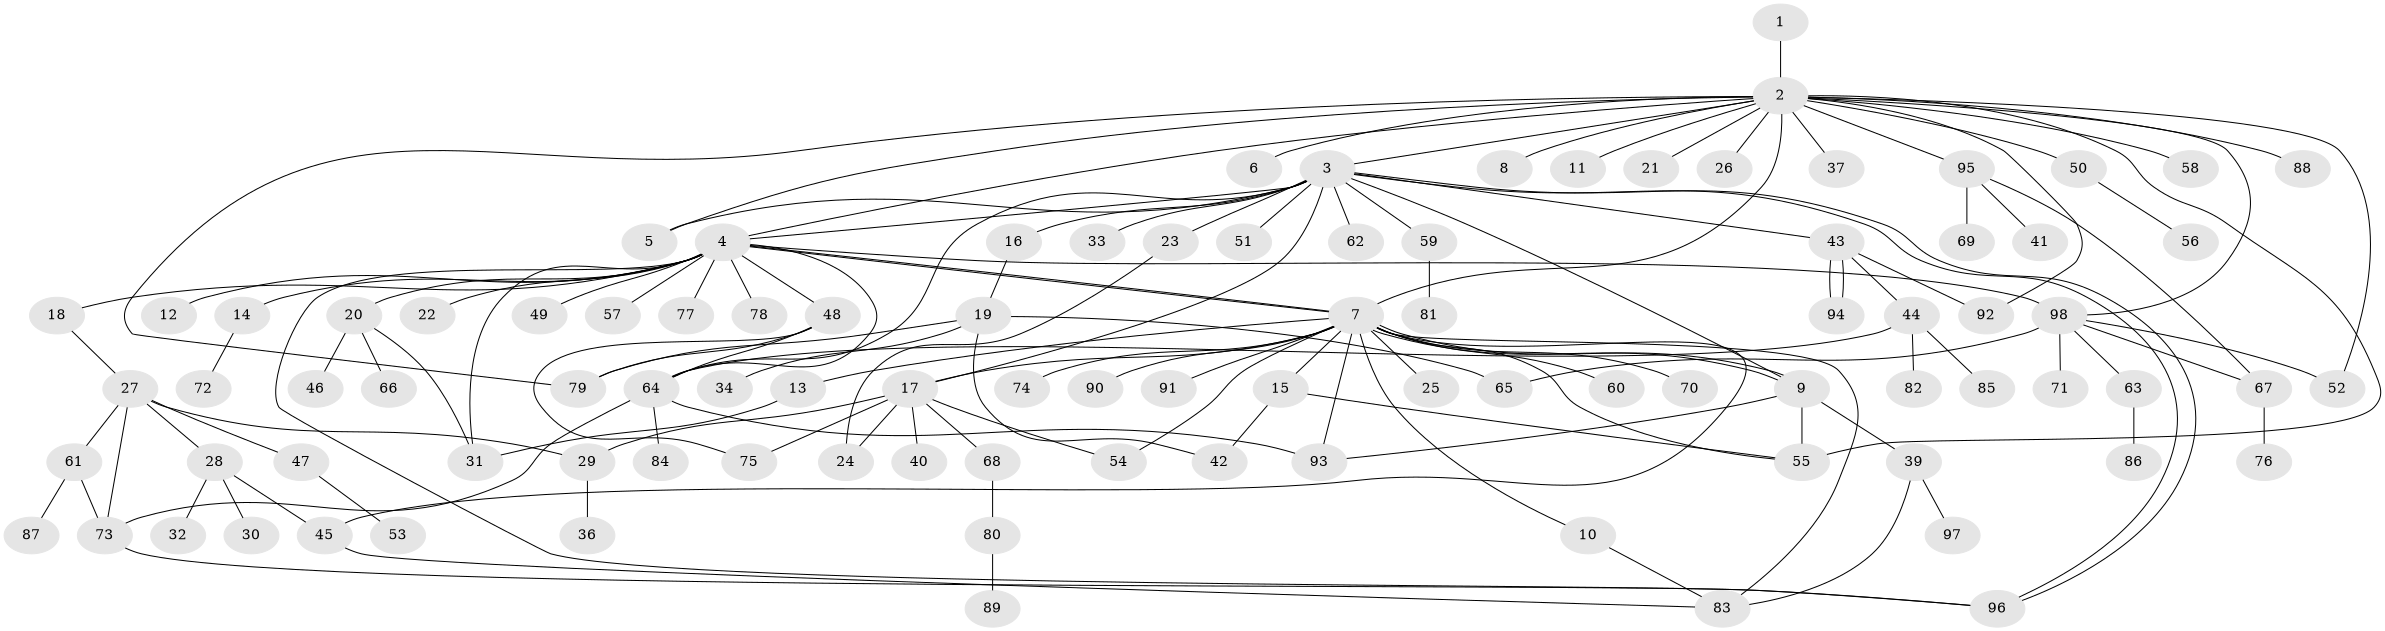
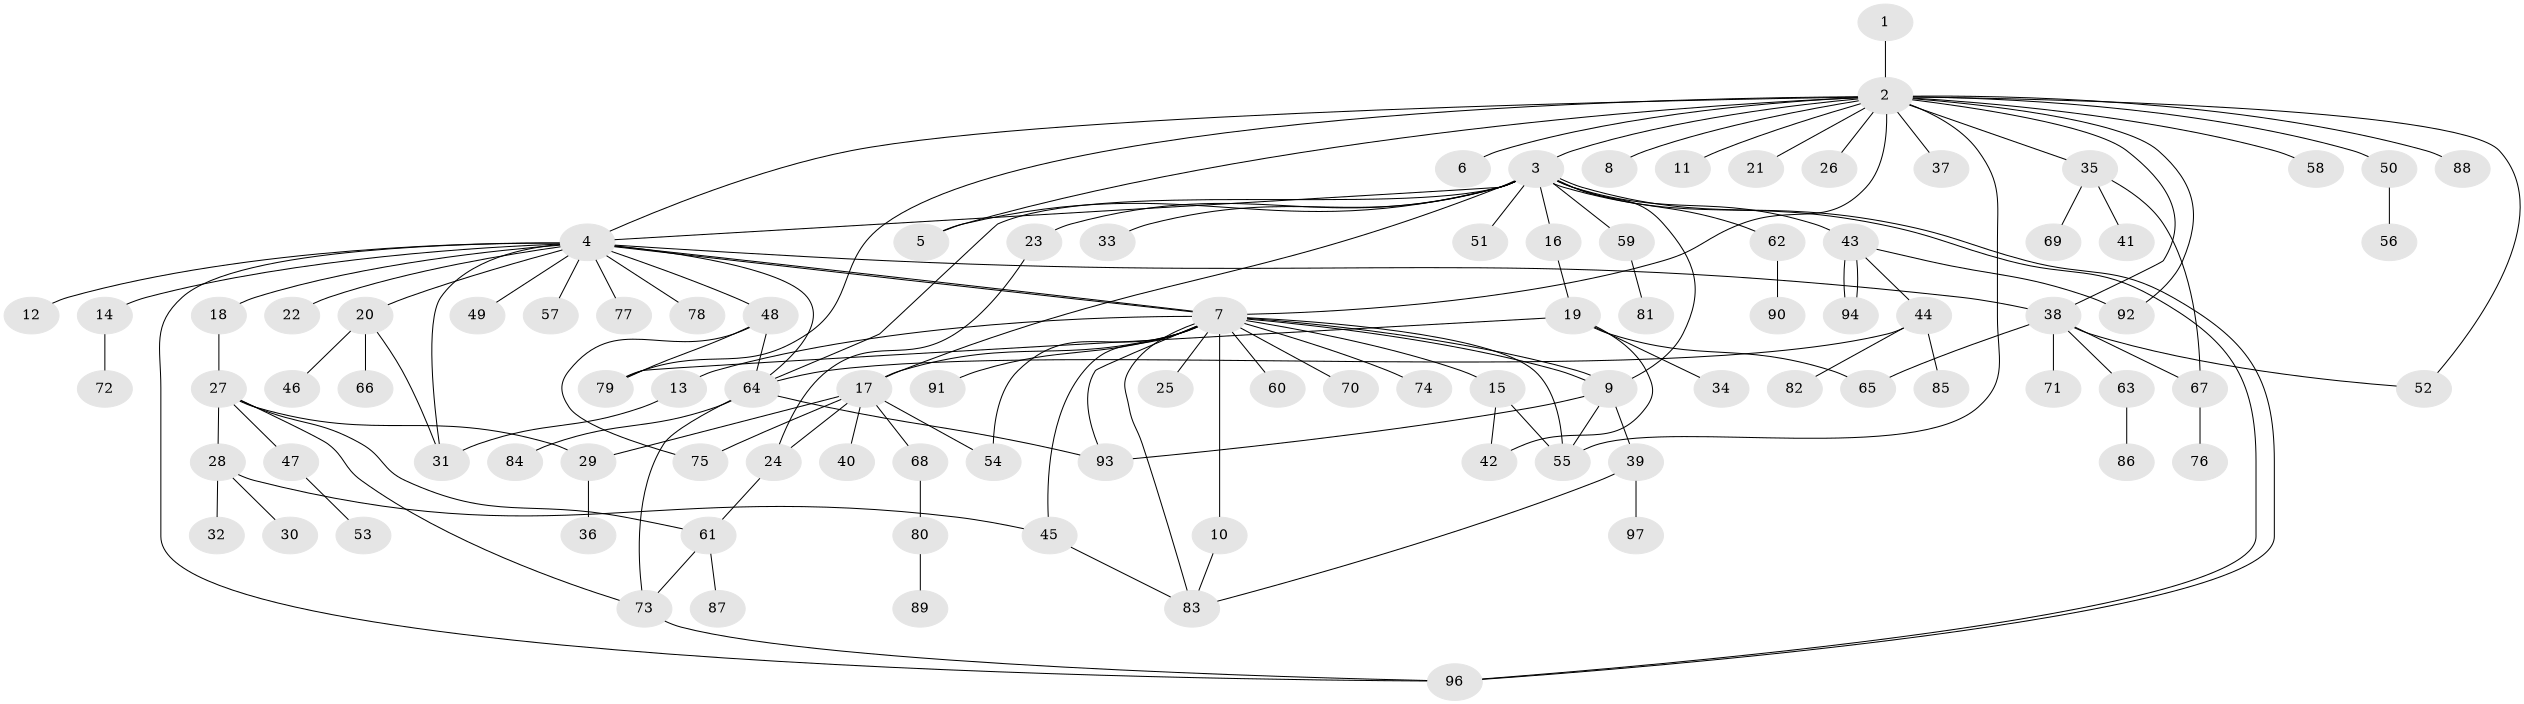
  graph {
    node [color=gray90 style=filled]
    1
    2
    3
    4
    5
    6
    7
    8
    11
    21
    26
-   35 [label=95]
+   35
    37
-   38 [label=98]
+   38
    50
    52
    55
    58
    79
    88
    92
    9
    16
    17
    23
    33
    43
    51
    59
    62
    64
    96
    12
    14
    18
    20
    22
    31
    48
    49
    57
    77
    78
    10
    13
    15
    25
    45
    54
    60
    70
    74
    83
    90
    91
    93
    41
    67
    69
    65
    63
    71
    56
    39
    19
    24
    29
    40
    68
    75
    44
    94
    81
    73
    84
    72
    27
    46
    66
    42
    n81 [label=97]
    34
    61
    36
    80
    28
    47
    87
    30
    32
    53
    76
    86
    82
    85
    89
    1 -- 2
    2 -- 3
    2 -- 4
    2 -- 5
    2 -- 6
    2 -- 7
    2 -- 8
    2 -- 11
    2 -- 21
    2 -- 26
    2 -- 35
    2 -- 37
    2 -- 38
    2 -- 50
    2 -- 52
    2 -- 55
    2 -- 58
    2 -- 79
    2 -- 88
    2 -- 92
    3 -- 4
    3 -- 5
    3 -- 9
    3 -- 16
    3 -- 17
    3 -- 23
    3 -- 33
    3 -- 43
    3 -- 51
    3 -- 59
    3 -- 62
    3 -- 64
    3 -- 96
    3 -- 96
    4 -- 7
    4 -- 7
    4 -- 38
    4 -- 64
    4 -- 96
    4 -- 12
    4 -- 14
    4 -- 18
    4 -- 20
    4 -- 22
    4 -- 31
    4 -- 48
    4 -- 49
    4 -- 57
    4 -- 77
    4 -- 78
    7 -- 55
    7 -- 9
    7 -- 9
    7 -- 17
    7 -- 10
    7 -- 13
    7 -- 15
    7 -- 25
    7 -- 45
    7 -- 54
    7 -- 60
    7 -- 70
    7 -- 74
    7 -- 83
-   7 -- 90
+   62 -- 90
    7 -- 91
    7 -- 93
    35 -- 41
    35 -- 67
    35 -- 69
    38 -- 52
    38 -- 67
    38 -- 65
    38 -- 63
    38 -- 71
    50 -- 56
    9 -- 55
    9 -- 93
    9 -- 39
    16 -- 19
    17 -- 54
    17 -- 24
    17 -- 29
    17 -- 40
    17 -- 68
    17 -- 75
    23 -- 24
    43 -- 92
    43 -- 44
    43 -- 94
    43 -- 94
    59 -- 81
    64 -- 93
    64 -- 73
    64 -- 84
    14 -- 72
    18 -- 27
    20 -- 31
    20 -- 46
    20 -- 66
    48 -- 79
    48 -- 64
    48 -- 75
    10 -- 83
    13 -- 31
    15 -- 55
    15 -- 42
    45 -- 83
    67 -- 76
    63 -- 86
    39 -- 83
    39 -- n81
    19 -- 79
    19 -- 65
    19 -- 42
    19 -- 34
+   24 -- 61
    29 -- 36
    68 -- 80
    44 -- 64
    44 -- 82
    44 -- 85
    73 -- 96
    27 -- 29
    27 -- 73
    27 -- 61
    27 -- 28
    27 -- 47
    61 -- 73
    61 -- 87
    80 -- 89
    28 -- 45
    28 -- 30
    28 -- 32
    47 -- 53
  }
